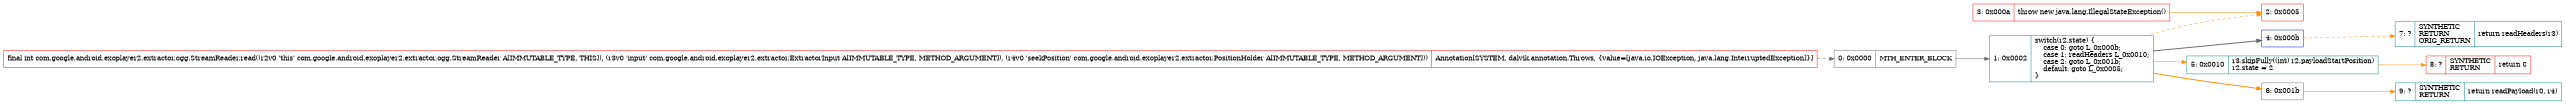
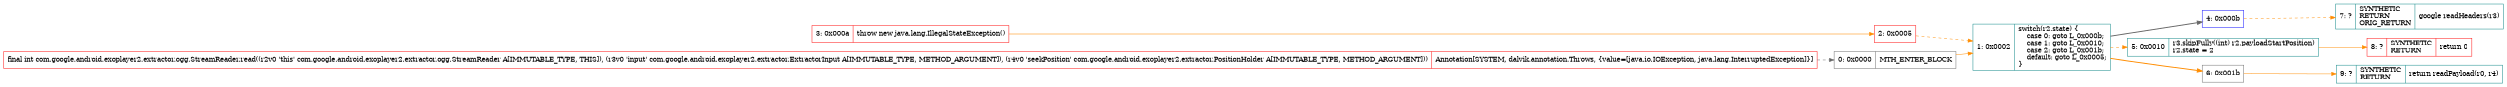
  digraph {
    rankdir=LR
    node [color=teal shape=record]
    edge [color=darkorange style=solid]
    n1 [color=gray40 label="{0\:\ 0x0000|MTH_ENTER_BLOCK\l}"]
-   n2 [label="{1\:\ 0x0002|switch(r2.state) \{\l    case 0: goto L_0x000b;\l    case 1: readHeaders L_0x0010;\l    case 2: goto L_0x001b;\l    default: goto L_0x0005;\l\}\l}"]
+   n2 [label="{1\:\ 0x0002|switch(r2.state) \{\l    case 0: goto L_0x000b;\l    case 1: goto L_0x0010;\l    case 2: goto L_0x001b;\l    default: goto L_0x0005;\l\}\l}"]
    n3 [color=red label="{2\:\ 0x0005}"]
    n4 [color=blue label="{4\:\ 0x000b}"]
    n5 [label="{5\:\ 0x0010|r3.skipFully((int) r2.payloadStartPosition)\lr2.state = 2\l}"]
    n6 [color=gray40 label="{6\:\ 0x001b}"]
-   n7 [label="{7\:\ ?|SYNTHETIC\lRETURN\lORIG_RETURN\l|return readHeaders(r3)\l}"]
+   n7 [label="{7\:\ ?|SYNTHETIC\lRETURN\lORIG_RETURN\l|google readHeaders(r3)\l}"]
    n8 [color=red label="{8\:\ ?|SYNTHETIC\lRETURN\l|return 0\l}"]
    n9 [label="{9\:\ ?|SYNTHETIC\lRETURN\l|return readPayload(r0, r4)\l}"]
    n10 [color=red label="{3\:\ 0x000a|throw new java.lang.IllegalStateException()\l}"]
    n11 [color=red label="{final int com.google.android.exoplayer2.extractor.ogg.StreamReader.read((r2v0 'this' com.google.android.exoplayer2.extractor.ogg.StreamReader A[IMMUTABLE_TYPE, THIS]), (r3v0 'input' com.google.android.exoplayer2.extractor.ExtractorInput A[IMMUTABLE_TYPE, METHOD_ARGUMENT]), (r4v0 'seekPosition' com.google.android.exoplayer2.extractor.PositionHolder A[IMMUTABLE_TYPE, METHOD_ARGUMENT]))  | Annotation[SYSTEM, dalvik.annotation.Throws, \{value=[java.io.IOException, java.lang.InterruptedException]\}]\l}"]
-   n1 -> n2 [color=gray40]
-   n2 -> n3 [style=dashed]
+   n1 -> n2
+   n3 -> n2 [style=dashed]
    n2 -> n4 [color=gray40 style=bold]
-   n2 -> n5
+   n2 -> n5 [style=dashed]
    n2 -> n6 [style=bold]
    n4 -> n7 [style=dashed]
    n5 -> n8
    n6 -> n9
    n10 -> n3
    n11 -> n1 [color=gray40 style=dashed]
  }
